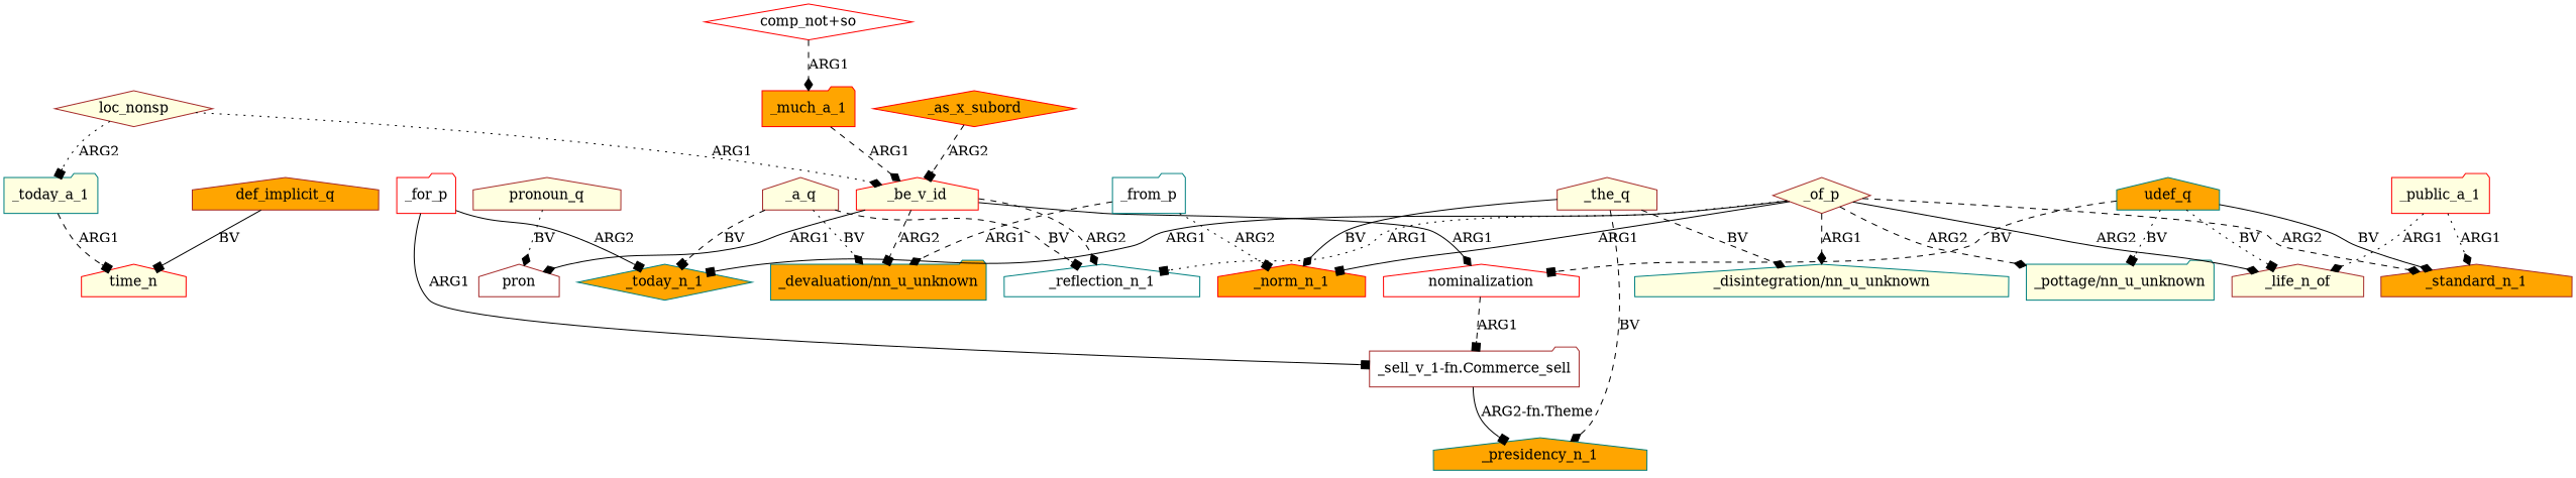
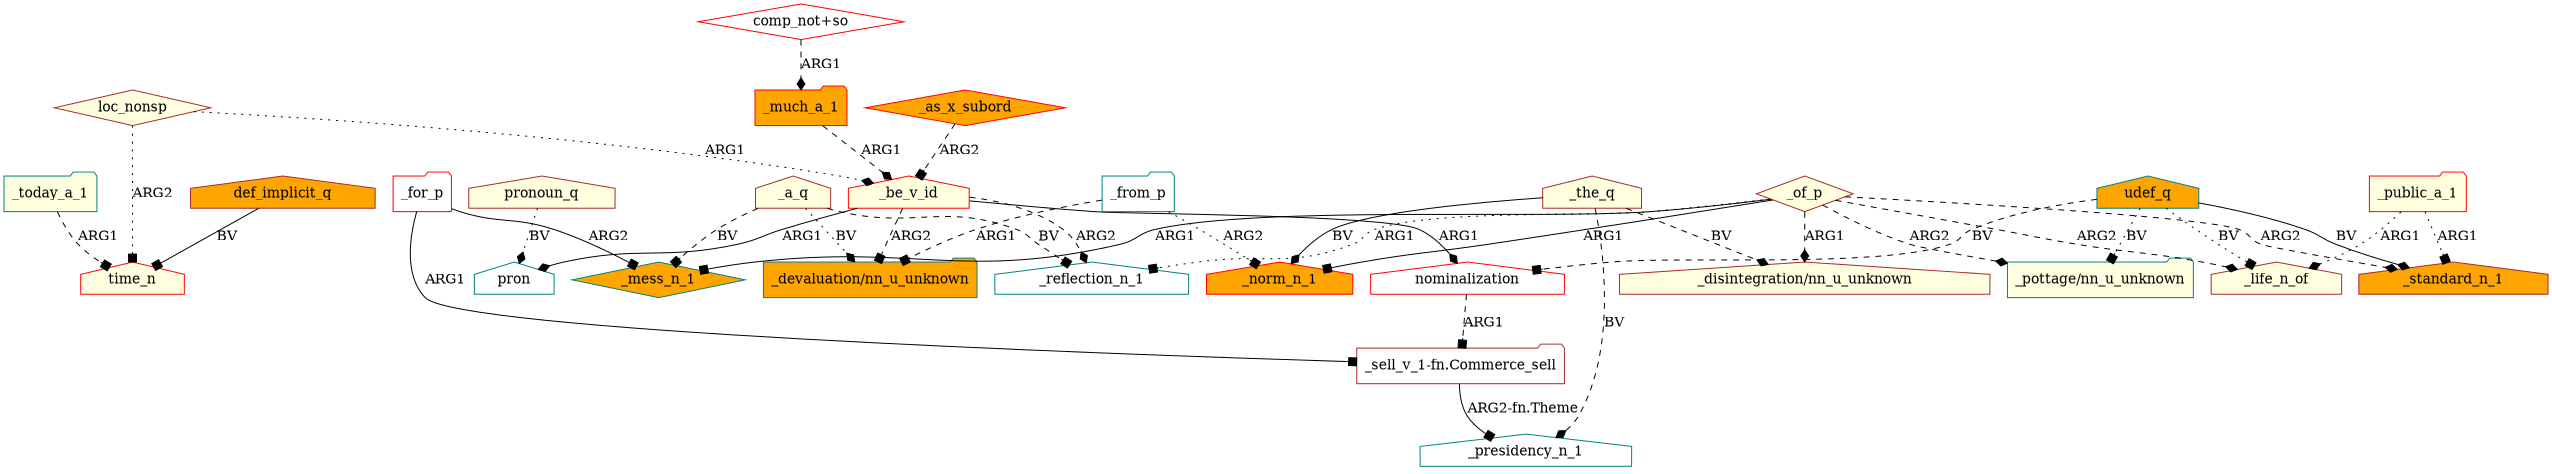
  digraph {
    node [color=brown fillcolor=lightyellow shape=house style=filled]
    edge [arrowhead=diamond style=dashed]
    _today_a_1 [color=teal shape=folder]
    time_n [color=red]
    "comp_not+so" [color=red fillcolor=white shape=diamond]
    _much_a_1 [color=red fillcolor=orange shape=folder]
    _be_v_id [color=red]
    nominalization [color=red fillcolor=white]
    "_devaluation/nn_u_unknown" [color=teal fillcolor=orange shape=folder]
-   pron [fillcolor=white]
+   pron [color=teal fillcolor=white]
    _reflection_n_1 [color=teal fillcolor=white]
    _public_a_1 [color=red shape=folder]
    _standard_n_1 [fillcolor=orange]
    _life_n_of
    "_sell_v_1-fn.Commerce_sell" [fillcolor=white shape=folder]
-   _presidency_n_1 [color=teal fillcolor=orange]
+   _presidency_n_1 [color=teal fillcolor=white]
    udef_q [color=teal fillcolor=orange]
    "_pottage/nn_u_unknown" [color=teal shape=folder]
    _from_p [color=teal fillcolor=white shape=folder]
    _norm_n_1 [color=red fillcolor=orange]
    _of_p [shape=diamond]
-   _mess_n_1 [color=teal fillcolor=orange shape=diamond label=_today_n_1]
-   "_disintegration/nn_u_unknown" [color=teal]
+   _mess_n_1 [color=teal fillcolor=orange shape=diamond]
+   "_disintegration/nn_u_unknown"
    _the_q
    loc_nonsp [shape=diamond]
    _for_p [color=red fillcolor=white shape=folder]
    _as_x_subord [color=red fillcolor=orange shape=diamond]
    pronoun_q
    _a_q
    def_implicit_q [fillcolor=orange]
    _today_a_1 -> time_n [arrowhead=box label=ARG1]
    "comp_not+so" -> _much_a_1 [label=ARG1]
    _much_a_1 -> _be_v_id [label=ARG1]
    _be_v_id -> nominalization [label=ARG1 style=solid]
    _be_v_id -> "_devaluation/nn_u_unknown" [arrowhead=box label=ARG2]
    _be_v_id -> pron [label=ARG1 style=solid]
    _be_v_id -> _reflection_n_1 [label=ARG2]
    nominalization -> "_sell_v_1-fn.Commerce_sell" [arrowhead=box label=ARG1]
-   _public_a_1 -> _standard_n_1 [label=ARG1 style=dotted]
+   _public_a_1 -> _standard_n_1 [arrowhead=box label=ARG1 style=dotted]
    _public_a_1 -> _life_n_of [label=ARG1 style=dotted]
    "_sell_v_1-fn.Commerce_sell" -> _presidency_n_1 [arrowhead=box label="ARG2-fn.Theme" style=solid]
    udef_q -> nominalization [arrowhead=box label=BV]
    udef_q -> _standard_n_1 [label=BV style=solid]
    udef_q -> _life_n_of [arrowhead=box label=BV style=dotted]
    udef_q -> "_pottage/nn_u_unknown" [arrowhead=box label=BV style=dotted]
-   _from_p -> "_devaluation/nn_u_unknown" [label=ARG1]
+   _from_p -> "_devaluation/nn_u_unknown" [arrowhead=box label=ARG1]
    _from_p -> _norm_n_1 [arrowhead=box label=ARG2 style=dotted]
    _of_p -> _reflection_n_1 [arrowhead=box label=ARG1 style=dotted]
    _of_p -> _standard_n_1 [label=ARG2]
-   _of_p -> _life_n_of [label=ARG2 style=solid]
+   _of_p -> _life_n_of [label=ARG2]
    _of_p -> "_pottage/nn_u_unknown" [label=ARG2]
    _of_p -> _norm_n_1 [arrowhead=box label=ARG1 style=solid]
    _of_p -> _mess_n_1 [arrowhead=box label=ARG1 style=solid]
    _of_p -> "_disintegration/nn_u_unknown" [label=ARG1]
    _the_q -> _presidency_n_1 [label=BV]
    _the_q -> _norm_n_1 [label=BV style=solid]
    _the_q -> "_disintegration/nn_u_unknown" [label=BV]
-   loc_nonsp -> _today_a_1 [arrowhead=box label=ARG2 style=dotted]
+   loc_nonsp -> time_n [arrowhead=box label=ARG2 style=dotted]
    loc_nonsp -> _be_v_id [label=ARG1 style=dotted]
    _for_p -> "_sell_v_1-fn.Commerce_sell" [arrowhead=box label=ARG1 style=solid]
    _for_p -> _mess_n_1 [arrowhead=box label=ARG2 style=solid]
    _as_x_subord -> _be_v_id [arrowhead=box label=ARG2]
    pronoun_q -> pron [label=BV style=dotted]
    _a_q -> "_devaluation/nn_u_unknown" [label=BV style=dotted]
    _a_q -> _reflection_n_1 [arrowhead=box label=BV]
    _a_q -> _mess_n_1 [arrowhead=box label=BV]
    def_implicit_q -> time_n [arrowhead=box label=BV style=solid]
  }
